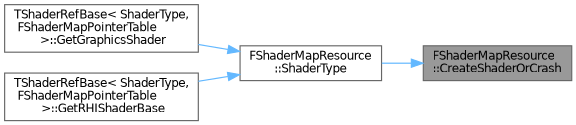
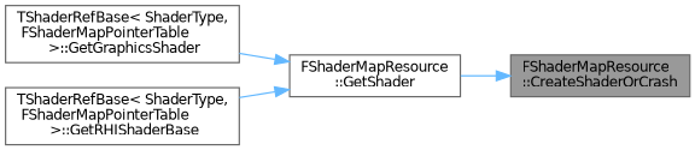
  digraph {
    rankdir=RL
    node [color=grey40 fillcolor=white fontname=Helvetica fontsize=10 shape=box style=filled]
    edge [color=steelblue1 dir=back fontname=Helvetica fontsize=10 labelfontname=Helvetica labelfontsize=10 style=solid]
    n1 [color=gray40 fillcolor=grey60 fontcolor=black height=0.2 label="FShaderMapResource\l::CreateShaderOrCrash" width=0.4]
-   n2 [height=0.2 label="FShaderMapResource\l::ShaderType" width=0.4]
+   n2 [height=0.2 label="FShaderMapResource\l::GetShader" width=0.4]
    n3 [height=0.2 label="TShaderRefBase\< ShaderType,\l FShaderMapPointerTable\l \>::GetGraphicsShader" width=0.4]
    n4 [height=0.2 label="TShaderRefBase\< ShaderType,\l FShaderMapPointerTable\l \>::GetRHIShaderBase" width=0.4]
    n1 -> n2
    n2 -> n3
    n2 -> n4
  }
